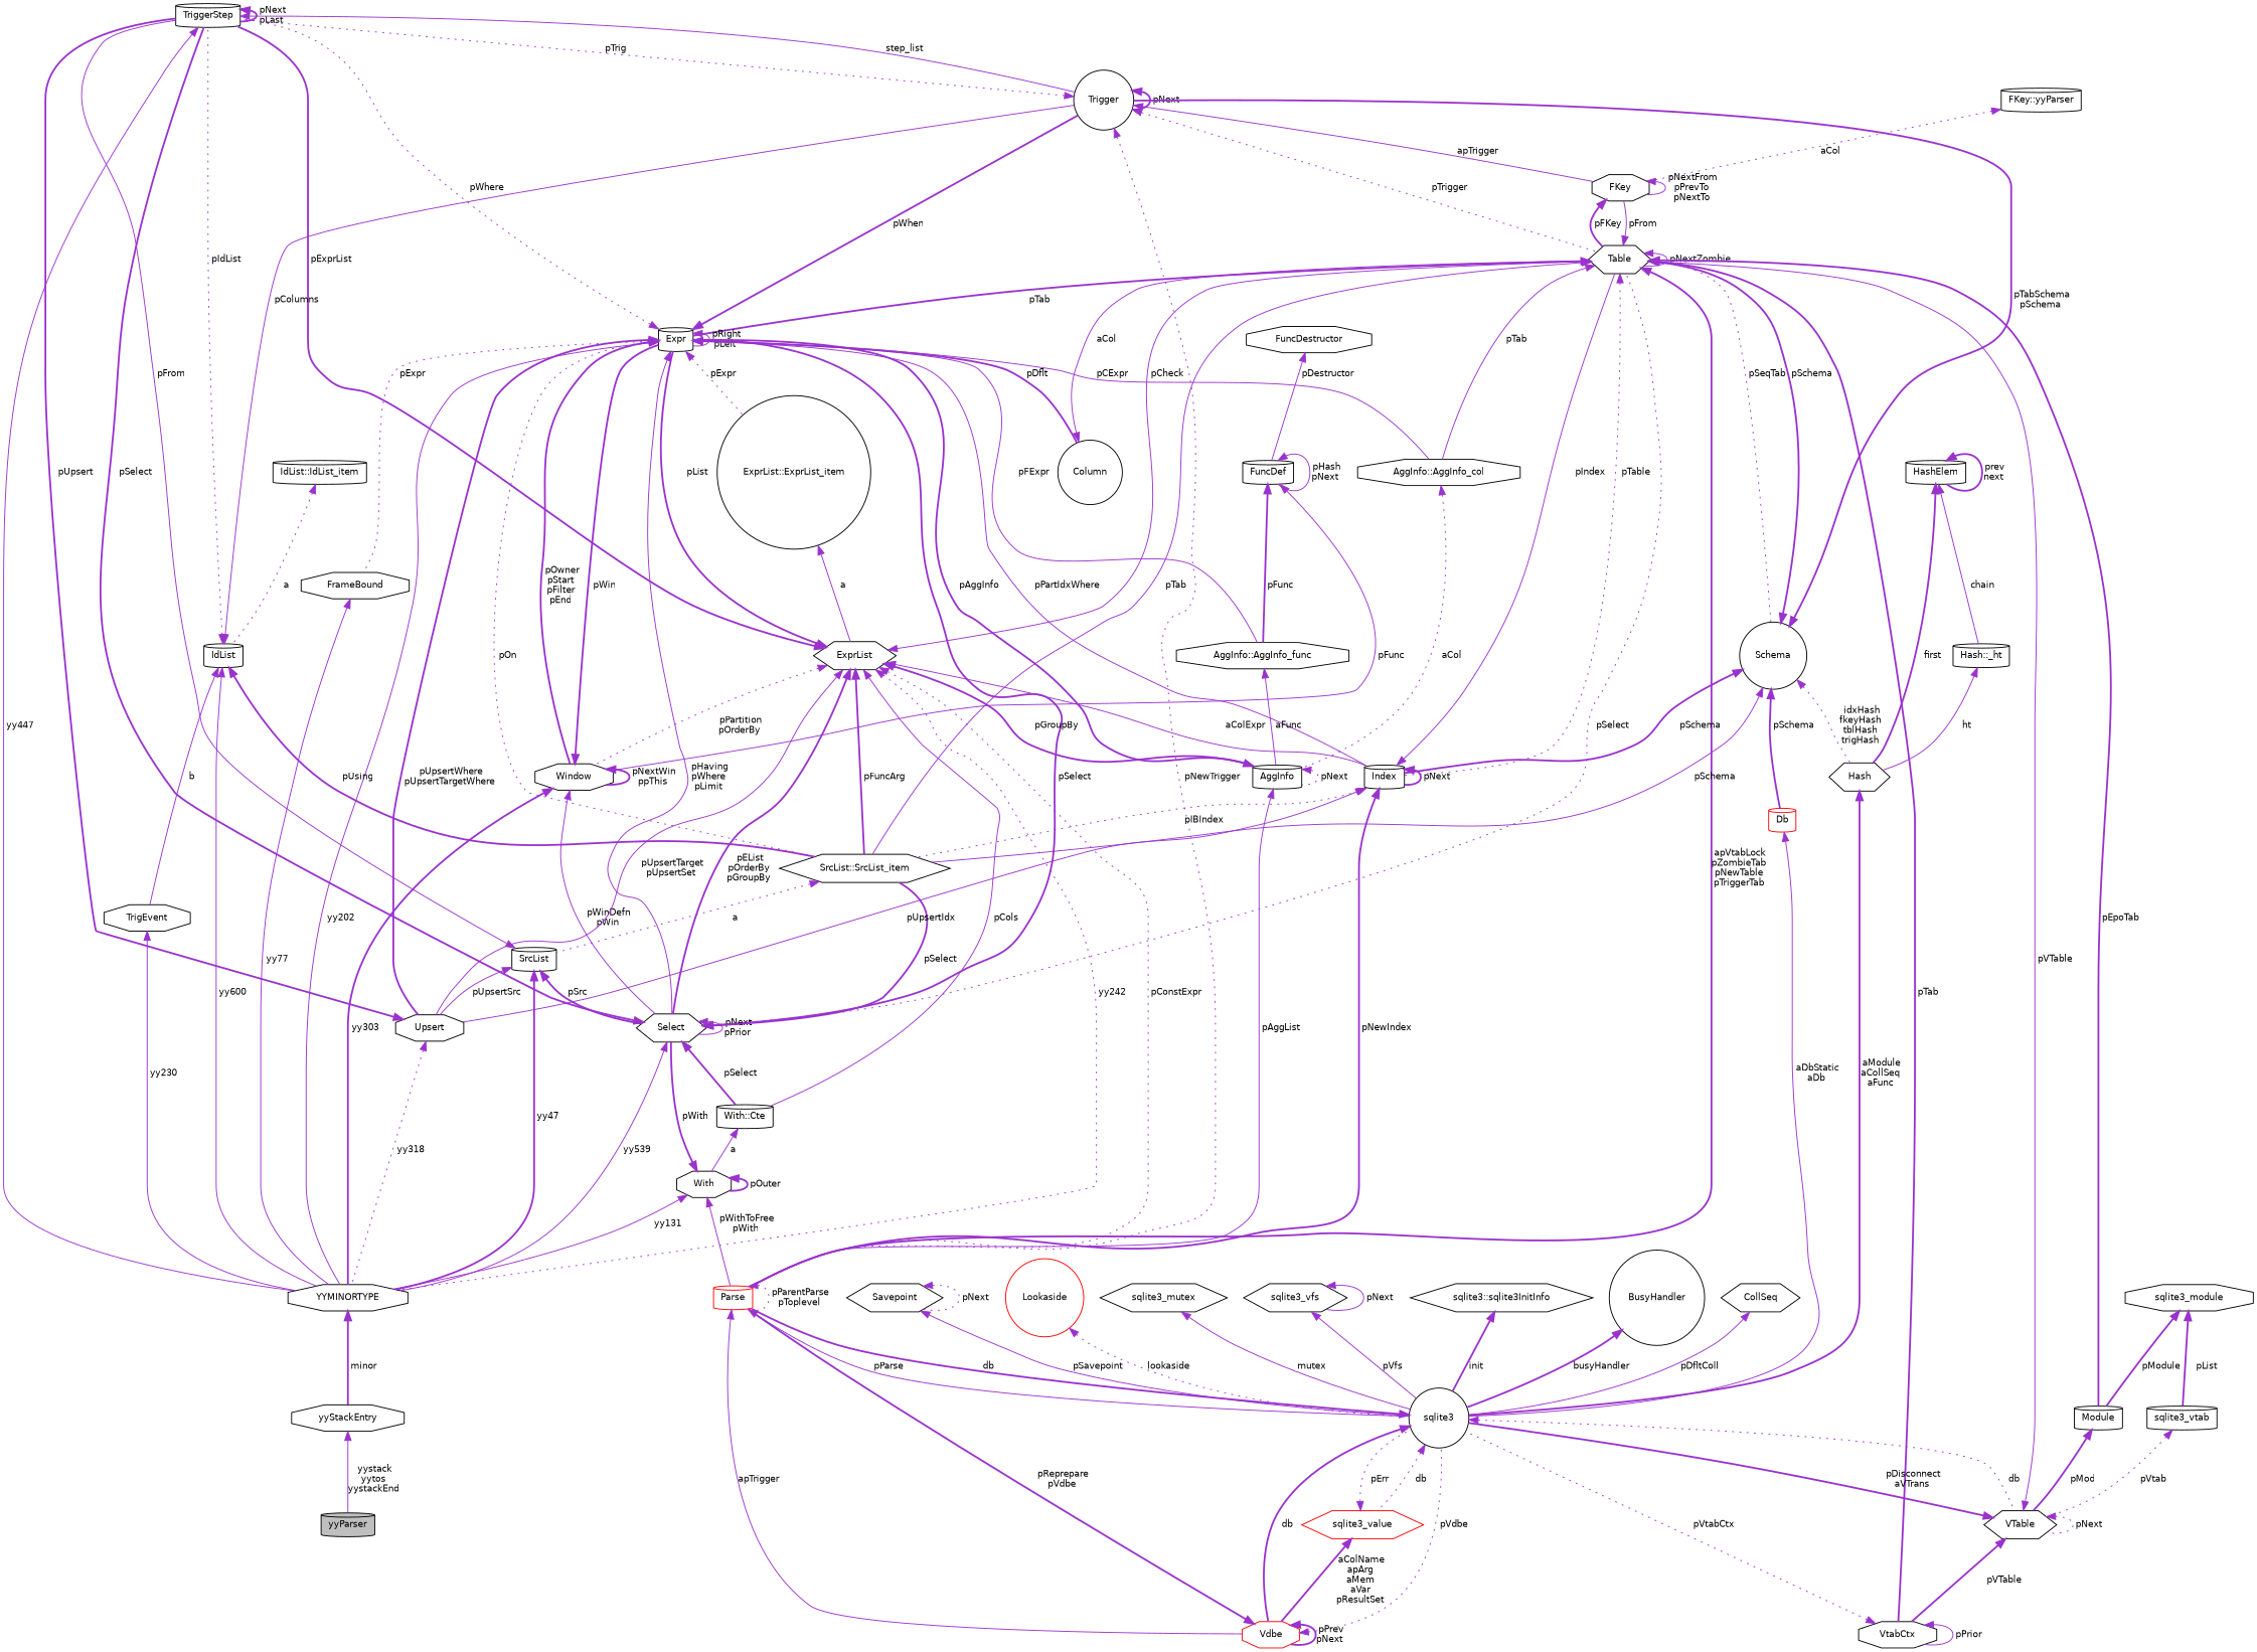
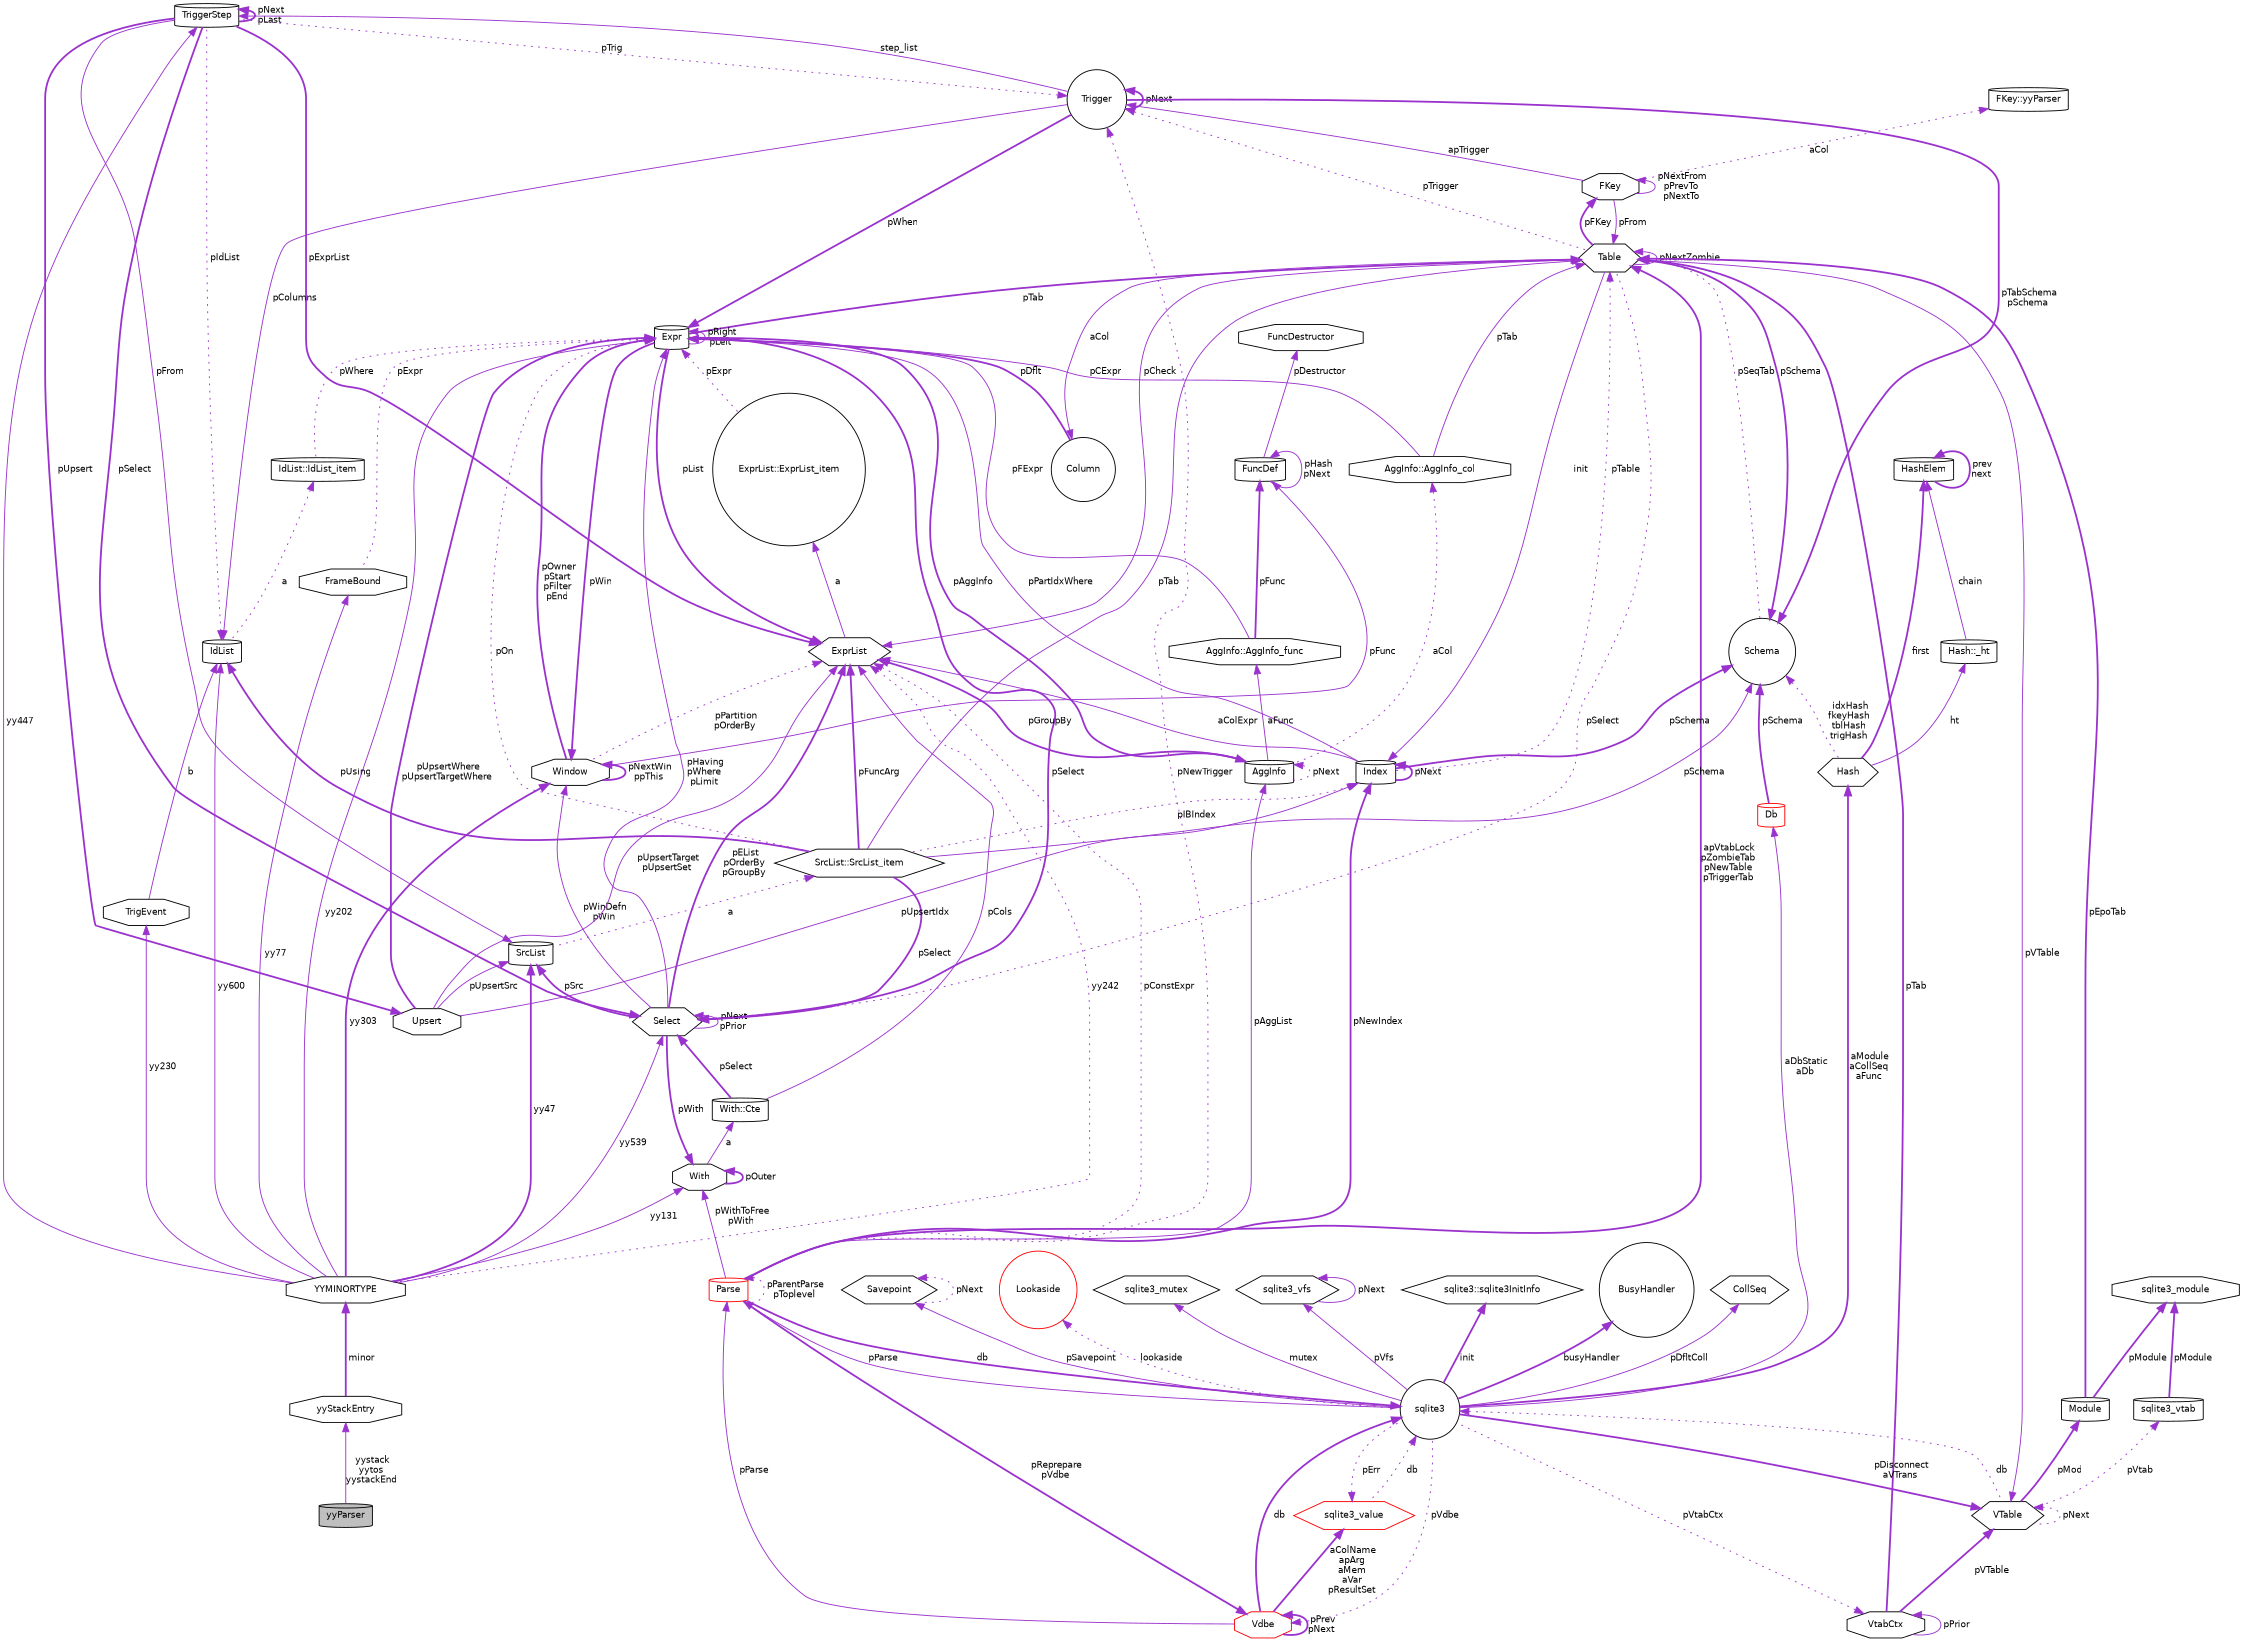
  digraph {
    node [color=black fillcolor=white fontname=Helvetica fontsize=10 shape=cylinder style=filled]
    edge [color=darkorchid3 dir=back fontname=Helvetica fontsize=10 labelfontname=Helvetica labelfontsize=10 style=solid]
    n1 [fillcolor=grey75 fontcolor=black height=0.2 label=yyParser width=0.4]
    n2 [height=0.2 label=yyStackEntry shape=octagon width=0.4]
    n3 [height=0.2 label=YYMINORTYPE shape=octagon width=0.4]
    n4 [height=0.2 label=TriggerStep width=0.4]
    n5 [height=0.2 label=Trigger shape=circle width=0.4]
    n6 [color=red height=0.2 label=Parse width=0.4]
    n7 [height=0.2 label=Table shape=hexagon width=0.4]
    n8 [height=0.2 label=FKey shape=octagon width=0.4]
    n9 [height=0.2 label=Expr width=0.4]
    n10 [height=0.2 label="AggInfo::AggInfo_col" shape=octagon width=0.4]
    n11 [height=0.2 label=Column shape=circle width=0.4]
    n12 [height=0.2 label=Select shape=hexagon width=0.4]
    n13 [height=0.2 label="SrcList::SrcList_item" shape=hexagon width=0.4]
    n14 [height=0.2 label=Index width=0.4]
    n15 [height=0.2 label="ExprList::ExprList_item" shape=circle width=0.4]
    n16 [height=0.2 label=Window shape=octagon width=0.4]
    n17 [height=0.2 label="AggInfo::AggInfo_func" shape=octagon width=0.4]
    n18 [height=0.2 label=Upsert shape=octagon width=0.4]
    n19 [height=0.2 label=FrameBound shape=octagon width=0.4]
    n20 [height=0.2 label=AggInfo width=0.4]
    n21 [height=0.2 label="With::Cte" width=0.4]
    n22 [height=0.2 label=SrcList width=0.4]
    n23 [height=0.2 label=ExprList shape=hexagon width=0.4]
    n24 [height=0.2 label=sqlite3 shape=circle width=0.4]
    n25 [color=red height=0.2 label=Vdbe shape=octagon width=0.4]
    n26 [height=0.2 label=Schema shape=circle width=0.4]
    n27 [height=0.2 label=VtabCtx shape=octagon width=0.4]
    n28 [height=0.2 label=Module width=0.4]
    n29 [color=red height=0.2 label=Db width=0.4]
    n30 [height=0.2 label=Hash shape=hexagon width=0.4]
    n31 [height=0.2 label=VTable shape=hexagon width=0.4]
    n32 [color=red height=0.2 label=sqlite3_value shape=hexagon width=0.4]
    n33 [height=0.2 label="Hash::_ht" width=0.4]
    n34 [height=0.2 label=HashElem width=0.4]
    n35 [height=0.2 label="FKey::yyParser" width=0.4]
    n36 [height=0.2 label=IdList width=0.4]
    n37 [height=0.2 label=TrigEvent shape=octagon width=0.4]
    n38 [height=0.2 label="IdList::IdList_item" width=0.4]
    n39 [height=0.2 label=With shape=octagon width=0.4]
    n40 [height=0.2 label=FuncDef width=0.4]
    n41 [height=0.2 label=FuncDestructor shape=octagon width=0.4]
    n42 [height=0.2 label=Savepoint shape=hexagon width=0.4]
    n43 [color=red height=0.2 label=Lookaside shape=circle width=0.4]
    n44 [height=0.2 label=sqlite3_mutex shape=hexagon width=0.4]
    n45 [height=0.2 label=sqlite3_vfs shape=hexagon width=0.4]
    n46 [height=0.2 label="sqlite3::sqlite3InitInfo" shape=hexagon width=0.4]
    n47 [height=0.2 label=BusyHandler shape=circle width=0.4]
    n48 [height=0.2 label=CollSeq shape=hexagon width=0.4]
    n49 [height=0.2 label=sqlite3_module shape=octagon width=0.4]
    n50 [height=0.2 label=sqlite3_vtab width=0.4]
    n2 -> n1 [label=" yystack\nyytos\nyystackEnd"]
    n3 -> n2 [label=" minor" style=bold]
    n4 -> n3 [label=" yy447"]
    n4 -> n4 [label=" pNext\npLast" style=bold]
    n4 -> n5 [label=" step_list"]
    n5 -> n4 [label=" pTrig" style=dotted]
    n5 -> n5 [label=" pNext" style=bold]
    n5 -> n6 [label=" pNewTrigger" style=dotted]
    n5 -> n7 [label=" pTrigger" style=dotted]
    n5 -> n8 [label=" apTrigger"]
    n6 -> n6 [label=" pParentParse\npToplevel" style=dotted]
    n6 -> n24 [label=" pParse"]
-   n6 -> n25 [label=" apTrigger"]
+   n6 -> n25 [label=" pParse"]
    n7 -> n6 [label=" apVtabLock\npZombieTab\npNewTable\npTriggerTab" style=bold]
    n7 -> n7 [label=" pNextZombie"]
    n7 -> n8 [label=" pFrom"]
    n7 -> n9 [label=" pTab" style=bold]
    n7 -> n10 [label=" pTab"]
    n7 -> n13 [label=" pTab"]
    n7 -> n14 [label=" pTable" style=dotted]
    n7 -> n26 [label=" pSeqTab" style=dotted]
    n7 -> n27 [label=" pTab" style=bold]
    n7 -> n28 [label=" pEpoTab" style=bold]
    n8 -> n7 [label=" pFKey" style=bold]
    n8 -> n8 [label=" pNextFrom\npPrevTo\npNextTo"]
    n9 -> n3 [label=" yy202"]
-   n9 -> n4 [label=" pWhere" style=dotted]
+   n9 -> n38 [label=" pWhere" style=dotted]
    n9 -> n5 [label=" pWhen" style=bold]
    n9 -> n9 [label=" pRight\npLeft"]
    n9 -> n10 [label=" pCExpr"]
    n9 -> n11 [label=" pDflt" style=bold]
    n9 -> n12 [label=" pHaving\npWhere\npLimit"]
    n9 -> n13 [label=" pOn" style=dotted]
    n9 -> n14 [label=" pPartIdxWhere"]
    n9 -> n15 [label=" pExpr" style=dotted]
    n9 -> n16 [label=" pOwner\npStart\npFilter\npEnd" style=bold]
    n9 -> n17 [label=" pFExpr"]
    n9 -> n18 [label=" pUpsertWhere\npUpsertTargetWhere" style=bold]
    n9 -> n19 [label=" pExpr" style=dotted]
    n10 -> n20 [label=" aCol" style=dotted]
    n11 -> n7 [label=" aCol"]
    n12 -> n3 [label=" yy539"]
    n12 -> n4 [label=" pSelect" style=bold]
    n12 -> n7 [label=" pSelect" style=dotted]
    n12 -> n9 [label=" pSelect" style=bold]
    n12 -> n12 [label=" pNext\npPrior"]
    n12 -> n13 [label=" pSelect" style=bold]
    n12 -> n21 [label=" pSelect" style=bold]
    n13 -> n22 [label=" a" style=dotted]
    n14 -> n6 [label=" pNewIndex" style=bold]
-   n14 -> n7 [label=" pIndex"]
+   n14 -> n7 [label=" init"]
    n14 -> n13 [label=" pIBIndex" style=dotted]
    n14 -> n14 [label=" pNext" style=bold]
    n14 -> n18 [label=" pUpsertIdx"]
    n15 -> n23 [label=" a"]
    n16 -> n3 [label=" yy303" style=bold]
    n16 -> n9 [label=" pWin" style=bold]
    n16 -> n12 [label=" pWinDefn\npWin"]
    n16 -> n16 [label=" pNextWin\nppThis" style=bold]
    n17 -> n20 [label=" aFunc"]
-   n18 -> n3 [label=" yy318" style=dotted]
    n18 -> n4 [label=" pUpsert" style=bold]
    n19 -> n3 [label=" yy77"]
    n20 -> n6 [label=" pAggList"]
    n20 -> n9 [label=" pAggInfo" style=bold]
    n20 -> n20 [label=" pNext" style=dotted]
    n21 -> n39 [label=" a"]
    n22 -> n3 [label=" yy47" style=bold]
    n22 -> n4 [label=" pFrom"]
    n22 -> n12 [label=" pSrc" style=bold]
    n22 -> n18 [label=" pUpsertSrc"]
    n23 -> n3 [label=" yy242" style=dotted]
    n23 -> n4 [label=" pExprList" style=bold]
    n23 -> n6 [label=" pConstExpr" style=dotted]
    n23 -> n7 [label=" pCheck"]
    n23 -> n9 [label=" pList" style=bold]
    n23 -> n12 [label=" pEList\npOrderBy\npGroupBy" style=bold]
    n23 -> n13 [label=" pFuncArg" style=bold]
    n23 -> n14 [label=" aColExpr"]
    n23 -> n16 [label=" pPartition\npOrderBy" style=dotted]
    n23 -> n18 [label=" pUpsertTarget\npUpsertSet"]
    n23 -> n20 [label=" pGroupBy" style=bold]
    n23 -> n21 [label=" pCols"]
    n24 -> n6 [label=" db" style=bold]
    n24 -> n25 [label=" db" style=bold]
    n24 -> n31 [label=" db" style=dotted]
    n24 -> n32 [label=" db" style=dotted]
    n25 -> n6 [label=" pReprepare\npVdbe" style=bold]
    n25 -> n24 [label=" pVdbe" style=dotted]
    n25 -> n25 [label=" pPrev\npNext" style=bold]
    n26 -> n5 [label=" pTabSchema\npSchema" style=bold]
    n26 -> n7 [label=" pSchema" style=bold]
    n26 -> n13 [label=" pSchema"]
    n26 -> n14 [label=" pSchema" style=bold]
    n26 -> n29 [label=" pSchema" style=bold]
    n26 -> n30 [label=" idxHash\nfkeyHash\ntblHash\ntrigHash" style=dotted]
    n27 -> n24 [label=" pVtabCtx" style=dotted]
    n27 -> n27 [label=" pPrior"]
    n28 -> n31 [label=" pMod" style=bold]
    n29 -> n24 [label=" aDbStatic\naDb"]
    n30 -> n24 [label=" aModule\naCollSeq\naFunc" style=bold]
    n31 -> n7 [label=" pVTable"]
    n31 -> n24 [label=" pDisconnect\naVTrans" style=bold]
    n31 -> n27 [label=" pVTable" style=bold]
    n31 -> n31 [label=" pNext" style=dotted]
    n32 -> n24 [label=" pErr" style=dotted]
    n32 -> n25 [label=" aColName\napArg\naMem\naVar\npResultSet" style=bold]
    n33 -> n30 [label=" ht"]
    n34 -> n30 [label=" first" style=bold]
    n34 -> n33 [label=" chain"]
    n34 -> n34 [label=" prev\nnext" style=bold]
    n35 -> n8 [label=" aCol" style=dotted]
    n36 -> n3 [label=" yy600"]
    n36 -> n4 [label=" pIdList" style=dotted]
    n36 -> n5 [label=" pColumns"]
    n36 -> n13 [label=" pUsing" style=bold]
    n36 -> n37 [label=" b"]
    n37 -> n3 [label=" yy230"]
    n38 -> n36 [label=" a" style=dotted]
    n39 -> n3 [label=" yy131"]
    n39 -> n6 [label=" pWithToFree\npWith"]
    n39 -> n12 [label=" pWith" style=bold]
    n39 -> n39 [label=" pOuter" style=bold]
    n40 -> n16 [label=" pFunc"]
    n40 -> n17 [label=" pFunc" style=bold]
    n40 -> n40 [label=" pHash\npNext"]
    n41 -> n40 [label=" pDestructor"]
    n42 -> n24 [label=" pSavepoint"]
    n42 -> n42 [label=" pNext" style=dotted]
    n43 -> n24 [label=" lookaside" style=dotted]
    n44 -> n24 [label=" mutex"]
    n45 -> n24 [label=" pVfs"]
    n45 -> n45 [label=" pNext"]
    n46 -> n24 [label=" init" style=bold]
    n47 -> n24 [label=" busyHandler" style=bold]
    n48 -> n24 [label=" pDfltColl"]
    n49 -> n28 [label=" pModule" style=bold]
-   n49 -> n50 [label=" pList" style=bold]
+   n49 -> n50 [label=" pModule" style=bold]
    n50 -> n31 [label=" pVtab" style=dotted]
  }
